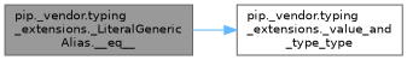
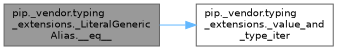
  digraph {
    rankdir=LR
    node [fontname=Helvetica fontsize=10 shape=box style=filled]
    n1 [color=gray40 fillcolor=grey60 fontcolor=black height=0.2 label="pip._vendor.typing\l_extensions._LiteralGeneric\lAlias.__eq__" width=0.4]
-   n2 [color=grey40 fillcolor=white height=0.2 label="pip._vendor.typing\l_extensions._value_and\l_type_type" width=0.4]
+   n2 [color=grey40 fillcolor=white height=0.2 label="pip._vendor.typing\l_extensions._value_and\l_type_iter" width=0.4]
    n1 -> n2 [color=steelblue1 fontname=Helvetica fontsize=10 labelfontname=Helvetica labelfontsize=10 style=solid]
  }
